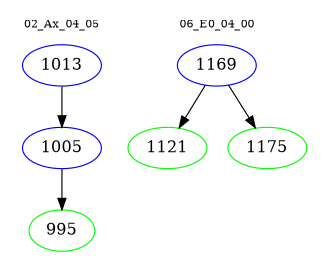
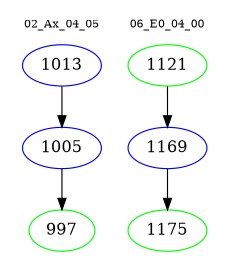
  digraph {
    node [color=blue]
    edge [color=black]
    n1 [label=1005]
-   n2 [color=green label=995]
+   n2 [color=green label=997]
    n3 [label=1013]
    n4 [label=1169]
    n5 [color=green label=1121]
    n6 [color=green label=1175]
    subgraph cluster_1 {
      color=white
      fontsize=10
      label="02_Ax_04_05"
      n1
      n2
      n3
    }
    subgraph cluster_2 {
      color=white
      fontsize=10
      label="06_E0_04_00"
      n4
      n5
      n6
    }
    n1 -> n2
    n3 -> n1
-   n4 -> n5
+   n5 -> n4
    n4 -> n6
  }
